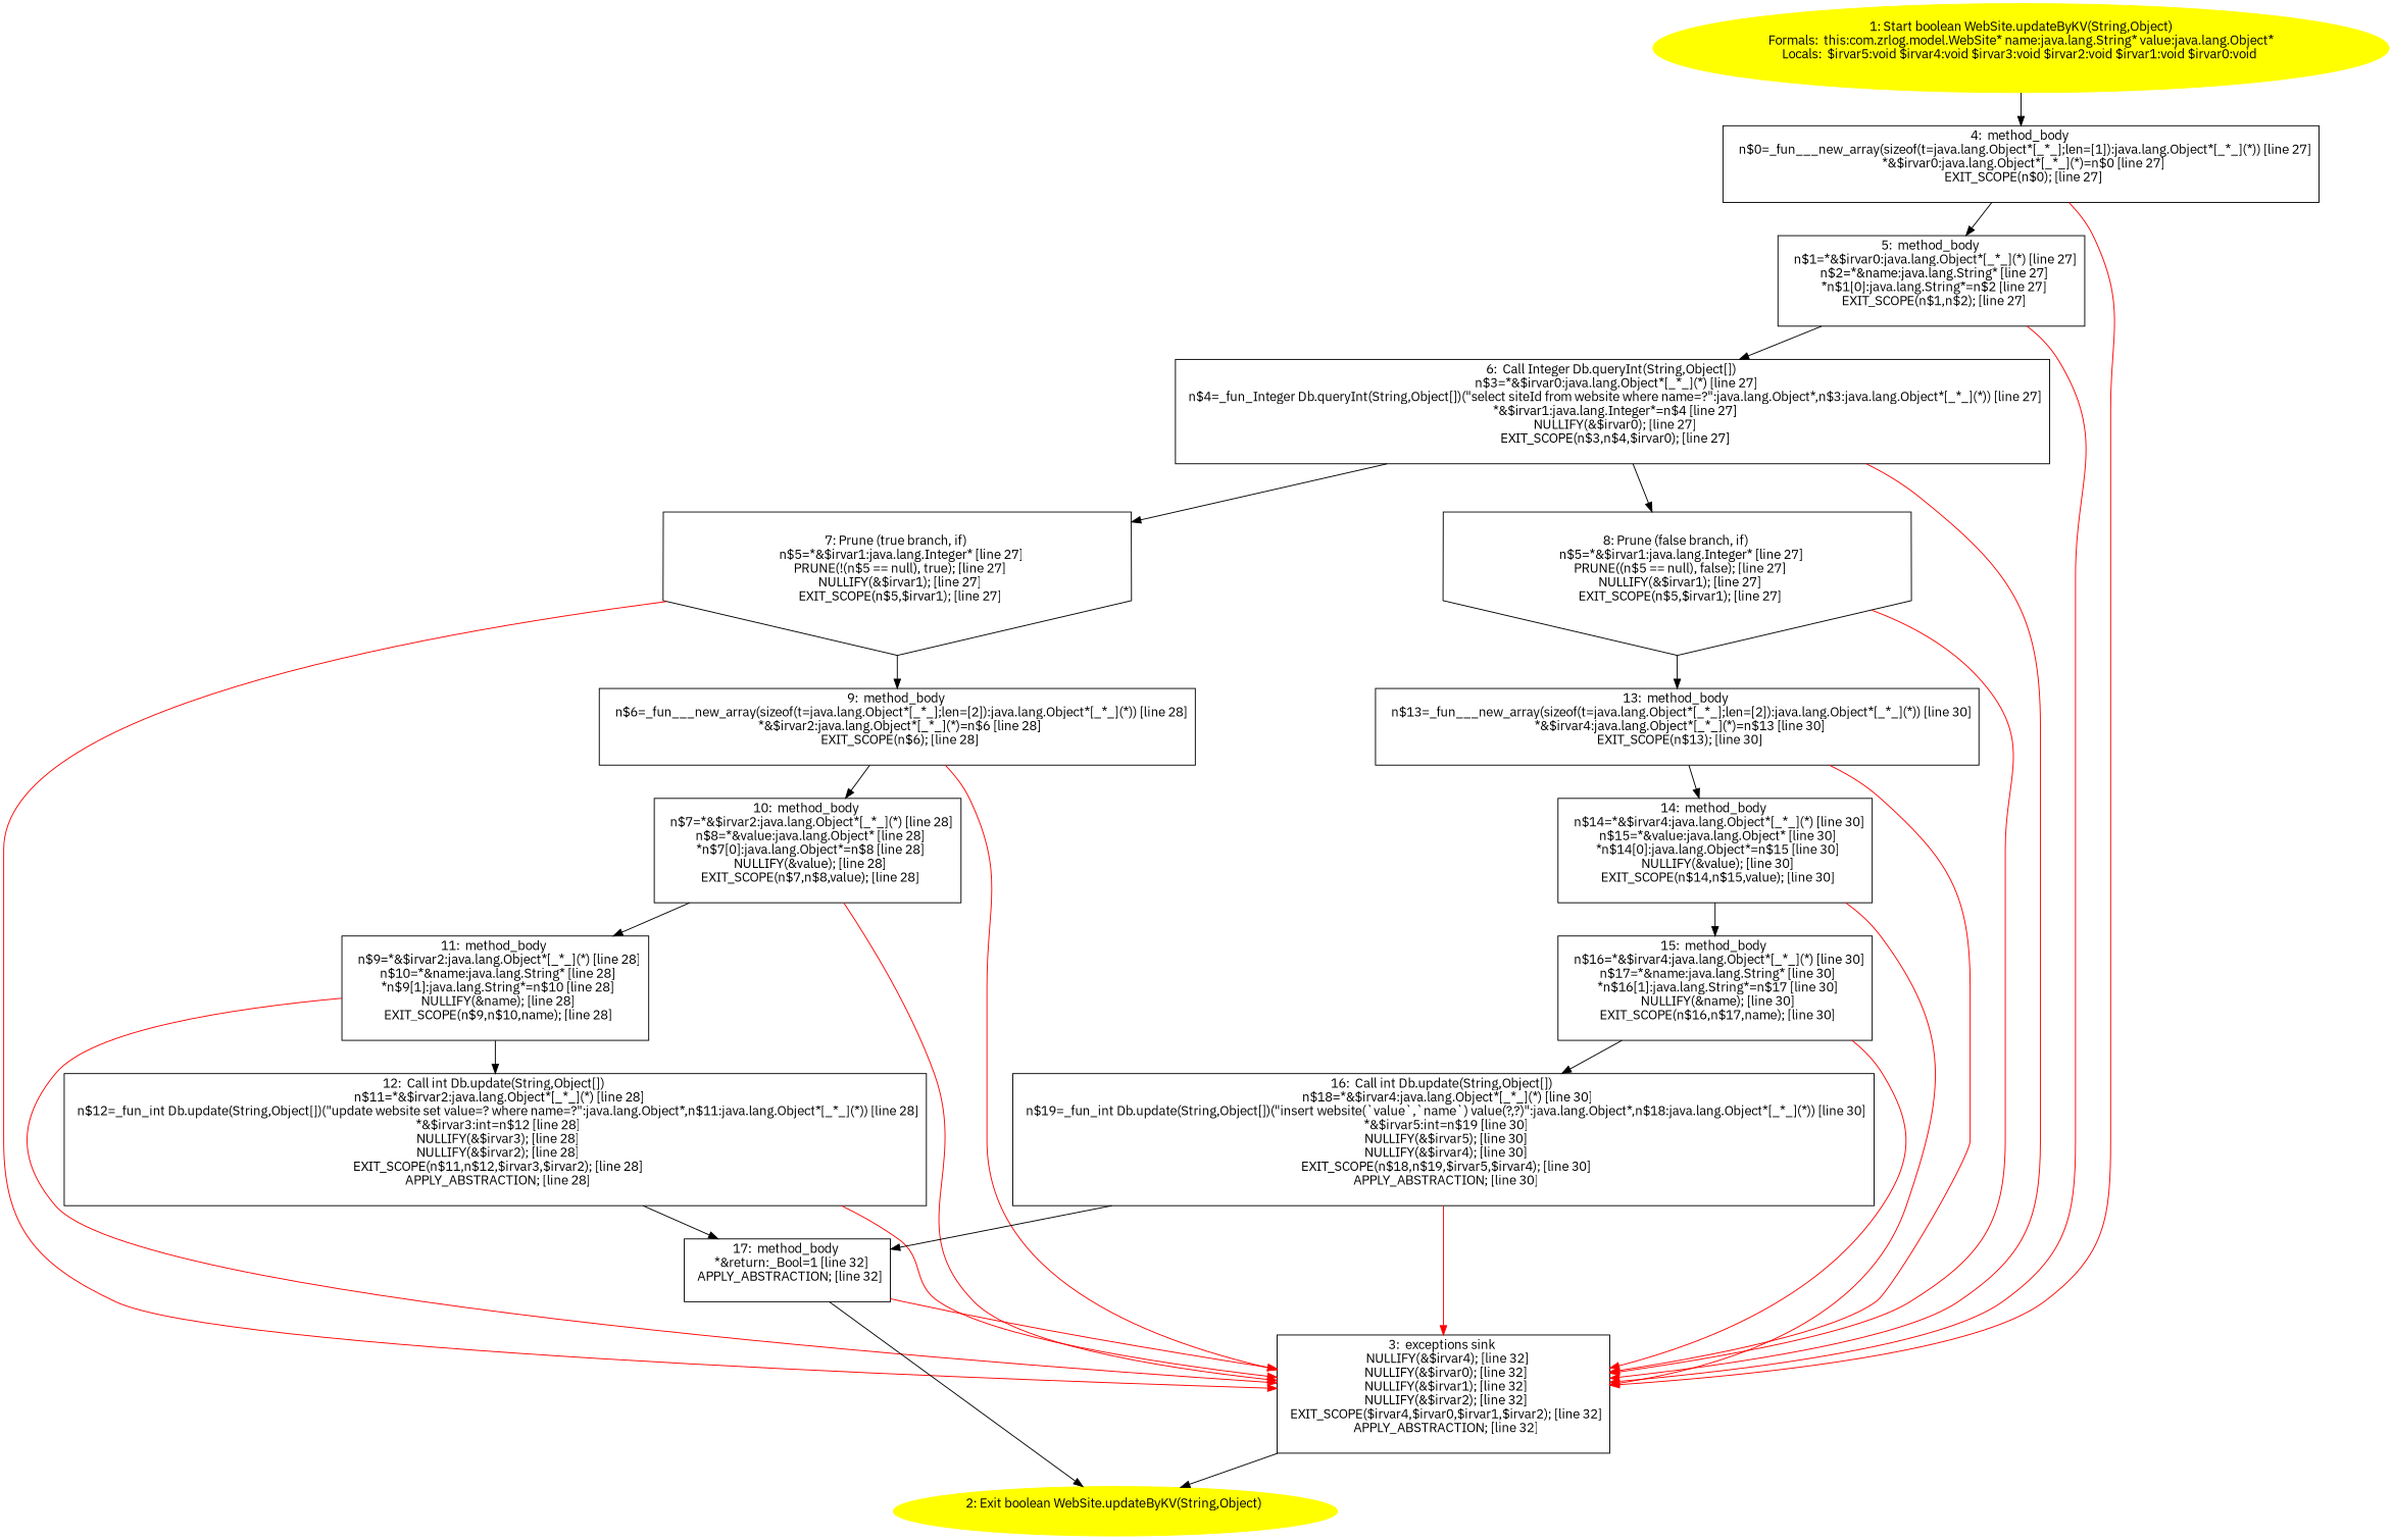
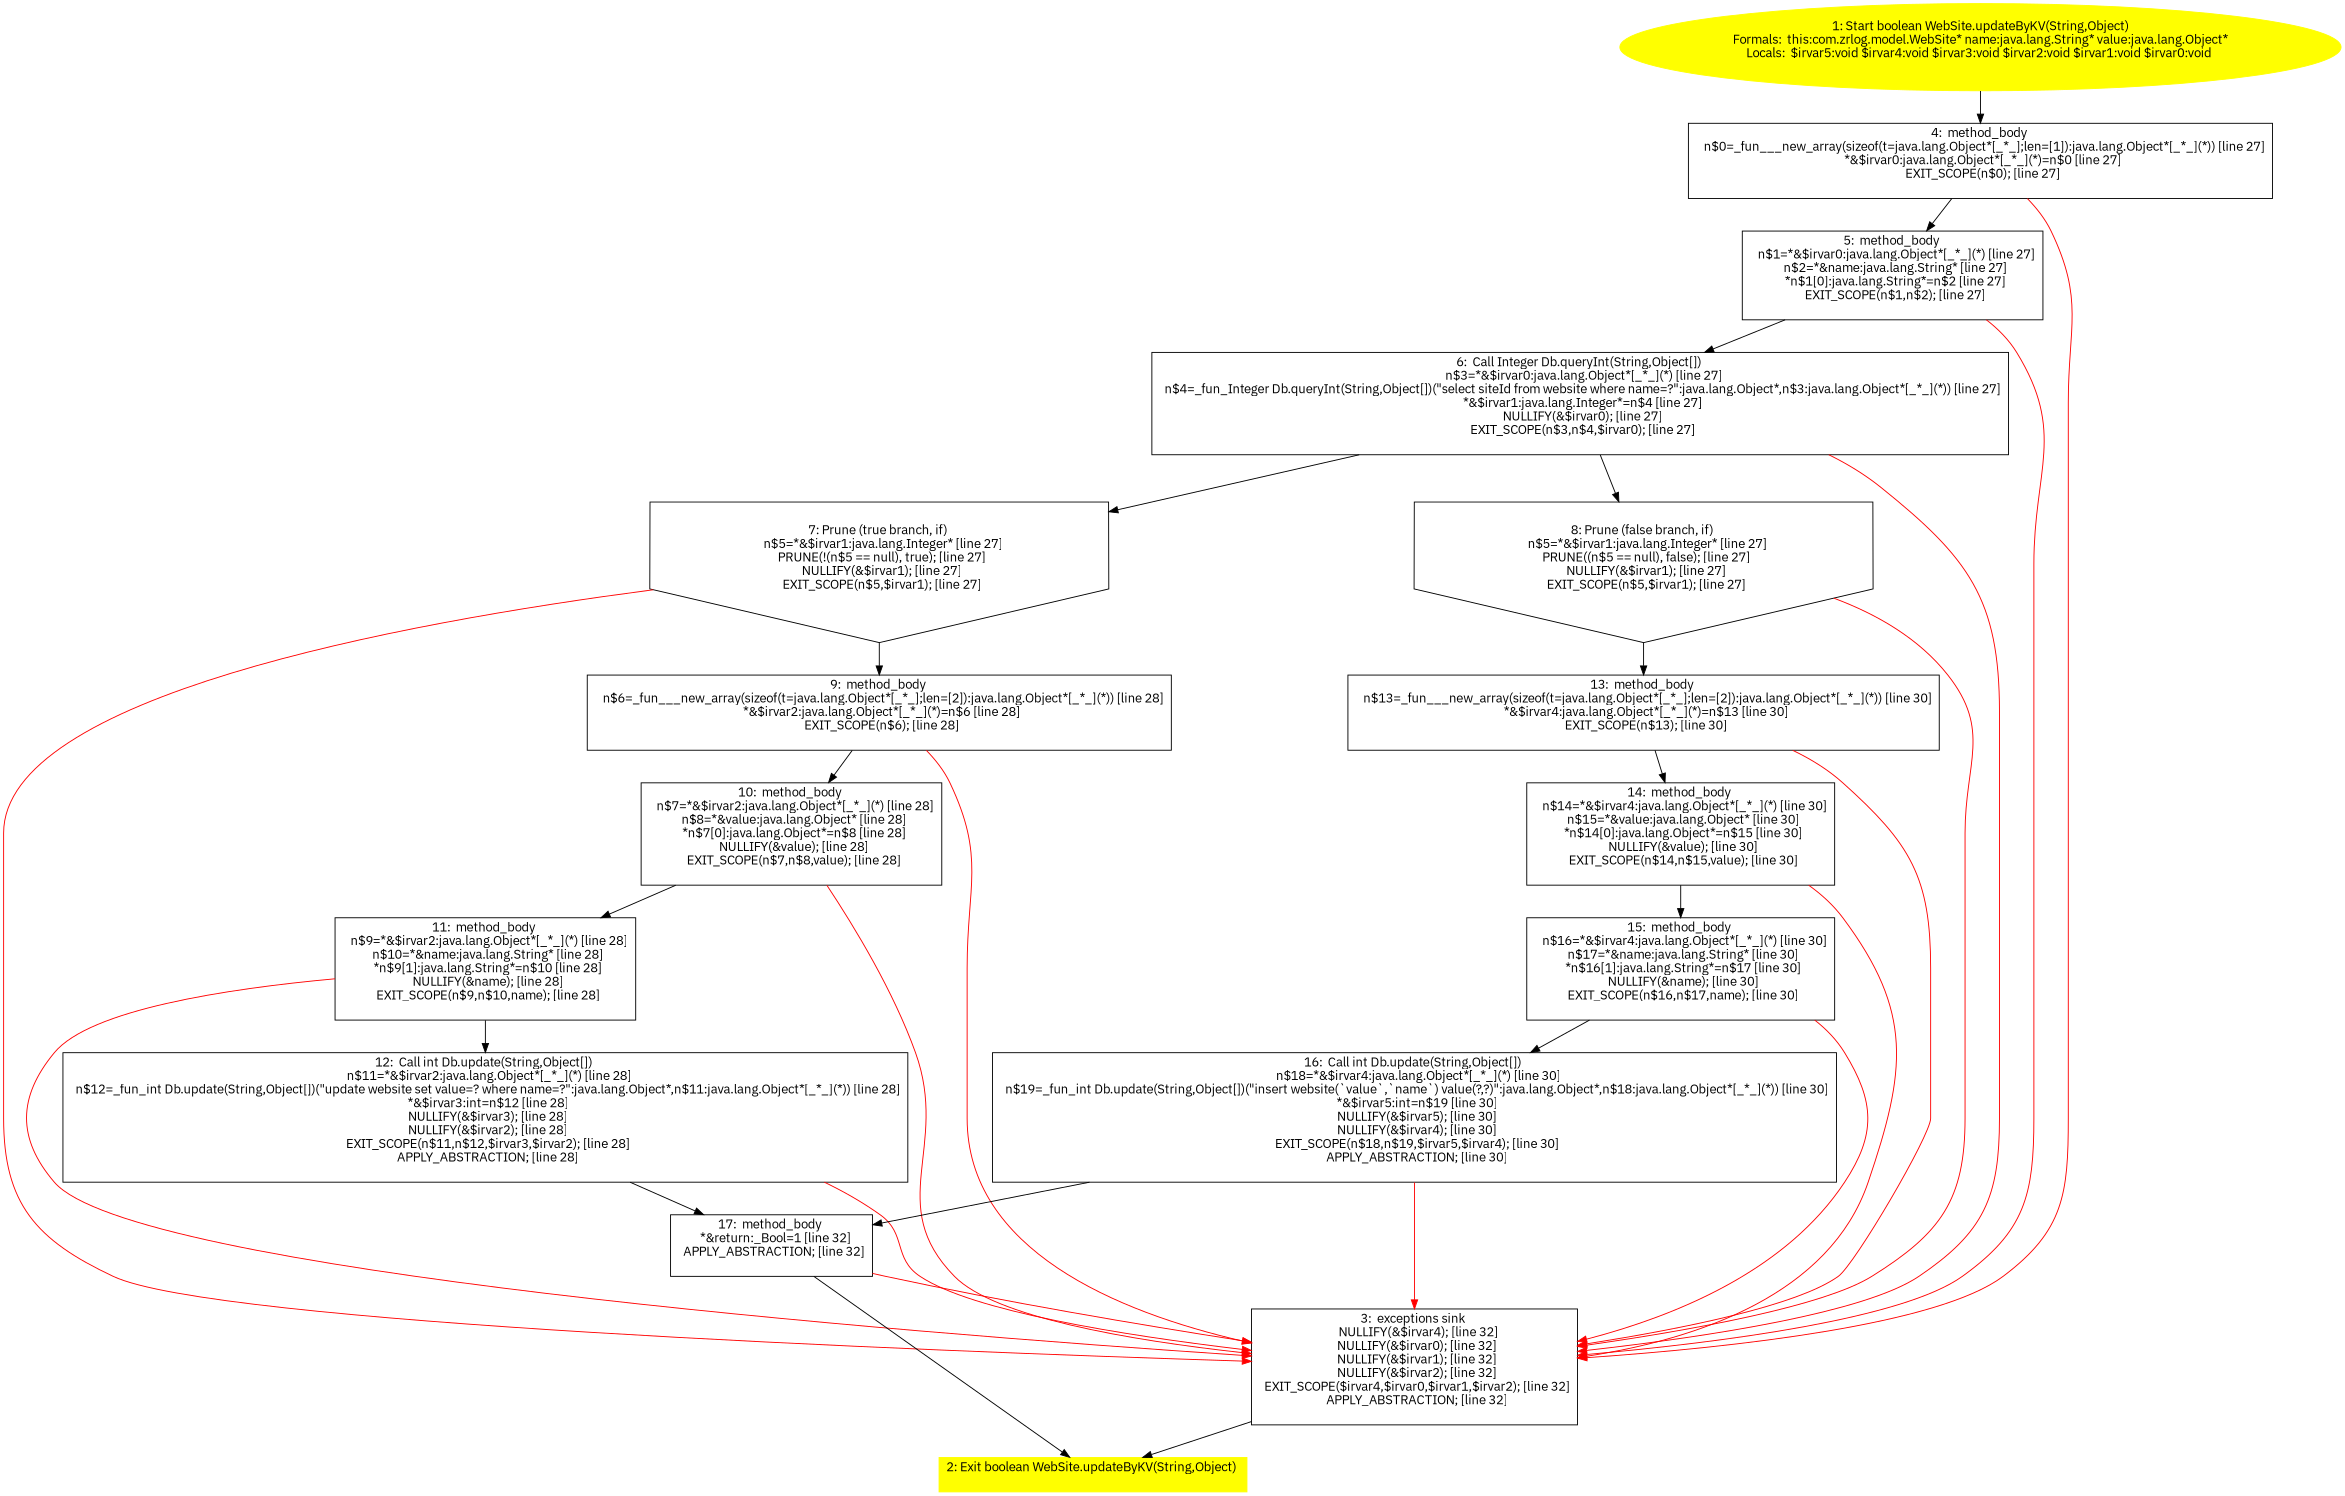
  digraph {
    fontname="IBM Plex Sans"
    node [fontname="IBM Plex Sans" shape=box]
    edge [fontname="IBM Plex Sans"]
    n1 [color=yellow label="1: Start boolean WebSite.updateByKV(String,Object)\nFormals:  this:com.zrlog.model.WebSite* name:java.lang.String* value:java.lang.Object*\nLocals:  $irvar5:void $irvar4:void $irvar3:void $irvar2:void $irvar1:void $irvar0:void \n  " style=filled shape=""]
    n2 [label="4:  method_body \n   n$0=_fun___new_array(sizeof(t=java.lang.Object*[_*_];len=[1]):java.lang.Object*[_*_](*)) [line 27]\n  *&$irvar0:java.lang.Object*[_*_](*)=n$0 [line 27]\n  EXIT_SCOPE(n$0); [line 27]\n "]
    n3 [label="3:  exceptions sink \n   NULLIFY(&$irvar4); [line 32]\n  NULLIFY(&$irvar0); [line 32]\n  NULLIFY(&$irvar1); [line 32]\n  NULLIFY(&$irvar2); [line 32]\n  EXIT_SCOPE($irvar4,$irvar0,$irvar1,$irvar2); [line 32]\n  APPLY_ABSTRACTION; [line 32]\n "]
    n4 [label="5:  method_body \n   n$1=*&$irvar0:java.lang.Object*[_*_](*) [line 27]\n  n$2=*&name:java.lang.String* [line 27]\n  *n$1[0]:java.lang.String*=n$2 [line 27]\n  EXIT_SCOPE(n$1,n$2); [line 27]\n "]
-   n5 [color=yellow label="2: Exit boolean WebSite.updateByKV(String,Object) \n  " style=filled shape=""]
+   n5 [color=yellow label="2: Exit boolean WebSite.updateByKV(String,Object) \n  " style=filled]
    n6 [label="6:  Call Integer Db.queryInt(String,Object[]) \n   n$3=*&$irvar0:java.lang.Object*[_*_](*) [line 27]\n  n$4=_fun_Integer Db.queryInt(String,Object[])(\"select siteId from website where name=?\":java.lang.Object*,n$3:java.lang.Object*[_*_](*)) [line 27]\n  *&$irvar1:java.lang.Integer*=n$4 [line 27]\n  NULLIFY(&$irvar0); [line 27]\n  EXIT_SCOPE(n$3,n$4,$irvar0); [line 27]\n "]
    n7 [label="7: Prune (true branch, if) \n   n$5=*&$irvar1:java.lang.Integer* [line 27]\n  PRUNE(!(n$5 == null), true); [line 27]\n  NULLIFY(&$irvar1); [line 27]\n  EXIT_SCOPE(n$5,$irvar1); [line 27]\n " shape=invhouse]
    n8 [label="8: Prune (false branch, if) \n   n$5=*&$irvar1:java.lang.Integer* [line 27]\n  PRUNE((n$5 == null), false); [line 27]\n  NULLIFY(&$irvar1); [line 27]\n  EXIT_SCOPE(n$5,$irvar1); [line 27]\n " shape=invhouse]
    n9 [label="9:  method_body \n   n$6=_fun___new_array(sizeof(t=java.lang.Object*[_*_];len=[2]):java.lang.Object*[_*_](*)) [line 28]\n  *&$irvar2:java.lang.Object*[_*_](*)=n$6 [line 28]\n  EXIT_SCOPE(n$6); [line 28]\n "]
    n10 [label="13:  method_body \n   n$13=_fun___new_array(sizeof(t=java.lang.Object*[_*_];len=[2]):java.lang.Object*[_*_](*)) [line 30]\n  *&$irvar4:java.lang.Object*[_*_](*)=n$13 [line 30]\n  EXIT_SCOPE(n$13); [line 30]\n "]
    n11 [label="10:  method_body \n   n$7=*&$irvar2:java.lang.Object*[_*_](*) [line 28]\n  n$8=*&value:java.lang.Object* [line 28]\n  *n$7[0]:java.lang.Object*=n$8 [line 28]\n  NULLIFY(&value); [line 28]\n  EXIT_SCOPE(n$7,n$8,value); [line 28]\n "]
    n12 [label="14:  method_body \n   n$14=*&$irvar4:java.lang.Object*[_*_](*) [line 30]\n  n$15=*&value:java.lang.Object* [line 30]\n  *n$14[0]:java.lang.Object*=n$15 [line 30]\n  NULLIFY(&value); [line 30]\n  EXIT_SCOPE(n$14,n$15,value); [line 30]\n "]
    n13 [label="11:  method_body \n   n$9=*&$irvar2:java.lang.Object*[_*_](*) [line 28]\n  n$10=*&name:java.lang.String* [line 28]\n  *n$9[1]:java.lang.String*=n$10 [line 28]\n  NULLIFY(&name); [line 28]\n  EXIT_SCOPE(n$9,n$10,name); [line 28]\n "]
    n14 [label="12:  Call int Db.update(String,Object[]) \n   n$11=*&$irvar2:java.lang.Object*[_*_](*) [line 28]\n  n$12=_fun_int Db.update(String,Object[])(\"update website set value=? where name=?\":java.lang.Object*,n$11:java.lang.Object*[_*_](*)) [line 28]\n  *&$irvar3:int=n$12 [line 28]\n  NULLIFY(&$irvar3); [line 28]\n  NULLIFY(&$irvar2); [line 28]\n  EXIT_SCOPE(n$11,n$12,$irvar3,$irvar2); [line 28]\n  APPLY_ABSTRACTION; [line 28]\n "]
    n15 [label="17:  method_body \n   *&return:_Bool=1 [line 32]\n  APPLY_ABSTRACTION; [line 32]\n "]
    n16 [label="15:  method_body \n   n$16=*&$irvar4:java.lang.Object*[_*_](*) [line 30]\n  n$17=*&name:java.lang.String* [line 30]\n  *n$16[1]:java.lang.String*=n$17 [line 30]\n  NULLIFY(&name); [line 30]\n  EXIT_SCOPE(n$16,n$17,name); [line 30]\n "]
    n17 [label="16:  Call int Db.update(String,Object[]) \n   n$18=*&$irvar4:java.lang.Object*[_*_](*) [line 30]\n  n$19=_fun_int Db.update(String,Object[])(\"insert website(`value`,`name`) value(?,?)\":java.lang.Object*,n$18:java.lang.Object*[_*_](*)) [line 30]\n  *&$irvar5:int=n$19 [line 30]\n  NULLIFY(&$irvar5); [line 30]\n  NULLIFY(&$irvar4); [line 30]\n  EXIT_SCOPE(n$18,n$19,$irvar5,$irvar4); [line 30]\n  APPLY_ABSTRACTION; [line 30]\n "]
    n1 -> n2
    n2 -> n3 [color=red]
    n2 -> n4
    n3 -> n5
    n4 -> n3 [color=red]
    n4 -> n6
    n6 -> n3 [color=red]
    n6 -> n7
    n6 -> n8
    n7 -> n3 [color=red]
    n7 -> n9
    n8 -> n3 [color=red]
    n8 -> n10
    n9 -> n3 [color=red]
    n9 -> n11
    n10 -> n3 [color=red]
    n10 -> n12
    n11 -> n3 [color=red]
    n11 -> n13
    n12 -> n3 [color=red]
    n12 -> n16
    n13 -> n3 [color=red]
    n13 -> n14
    n14 -> n3 [color=red]
    n14 -> n15
    n15 -> n3 [color=red]
    n15 -> n5
    n16 -> n3 [color=red]
    n16 -> n17
    n17 -> n3 [color=red]
    n17 -> n15
  }
